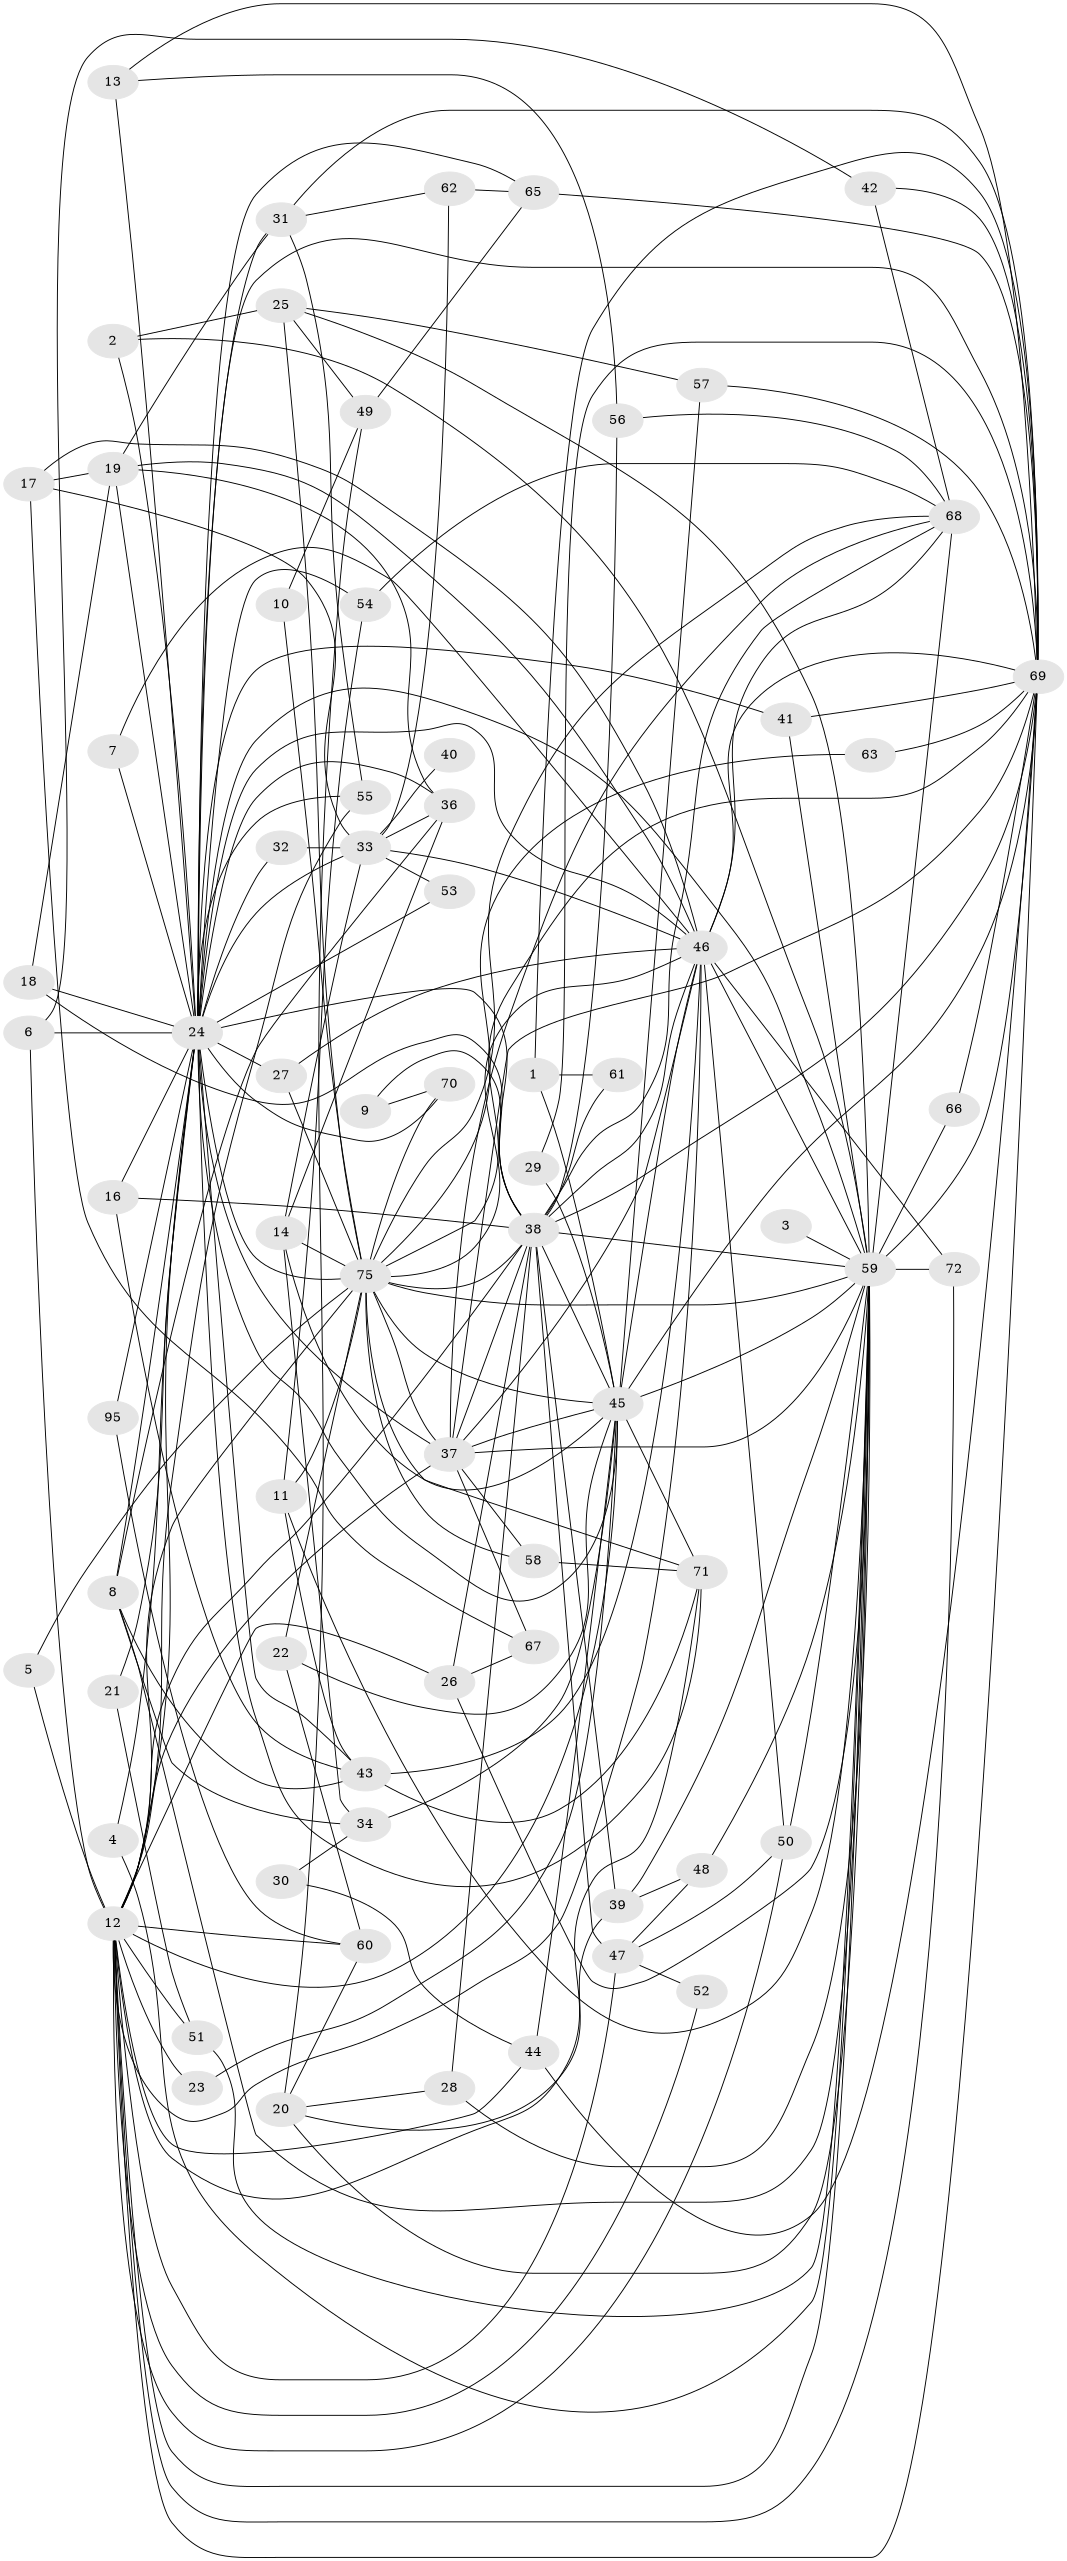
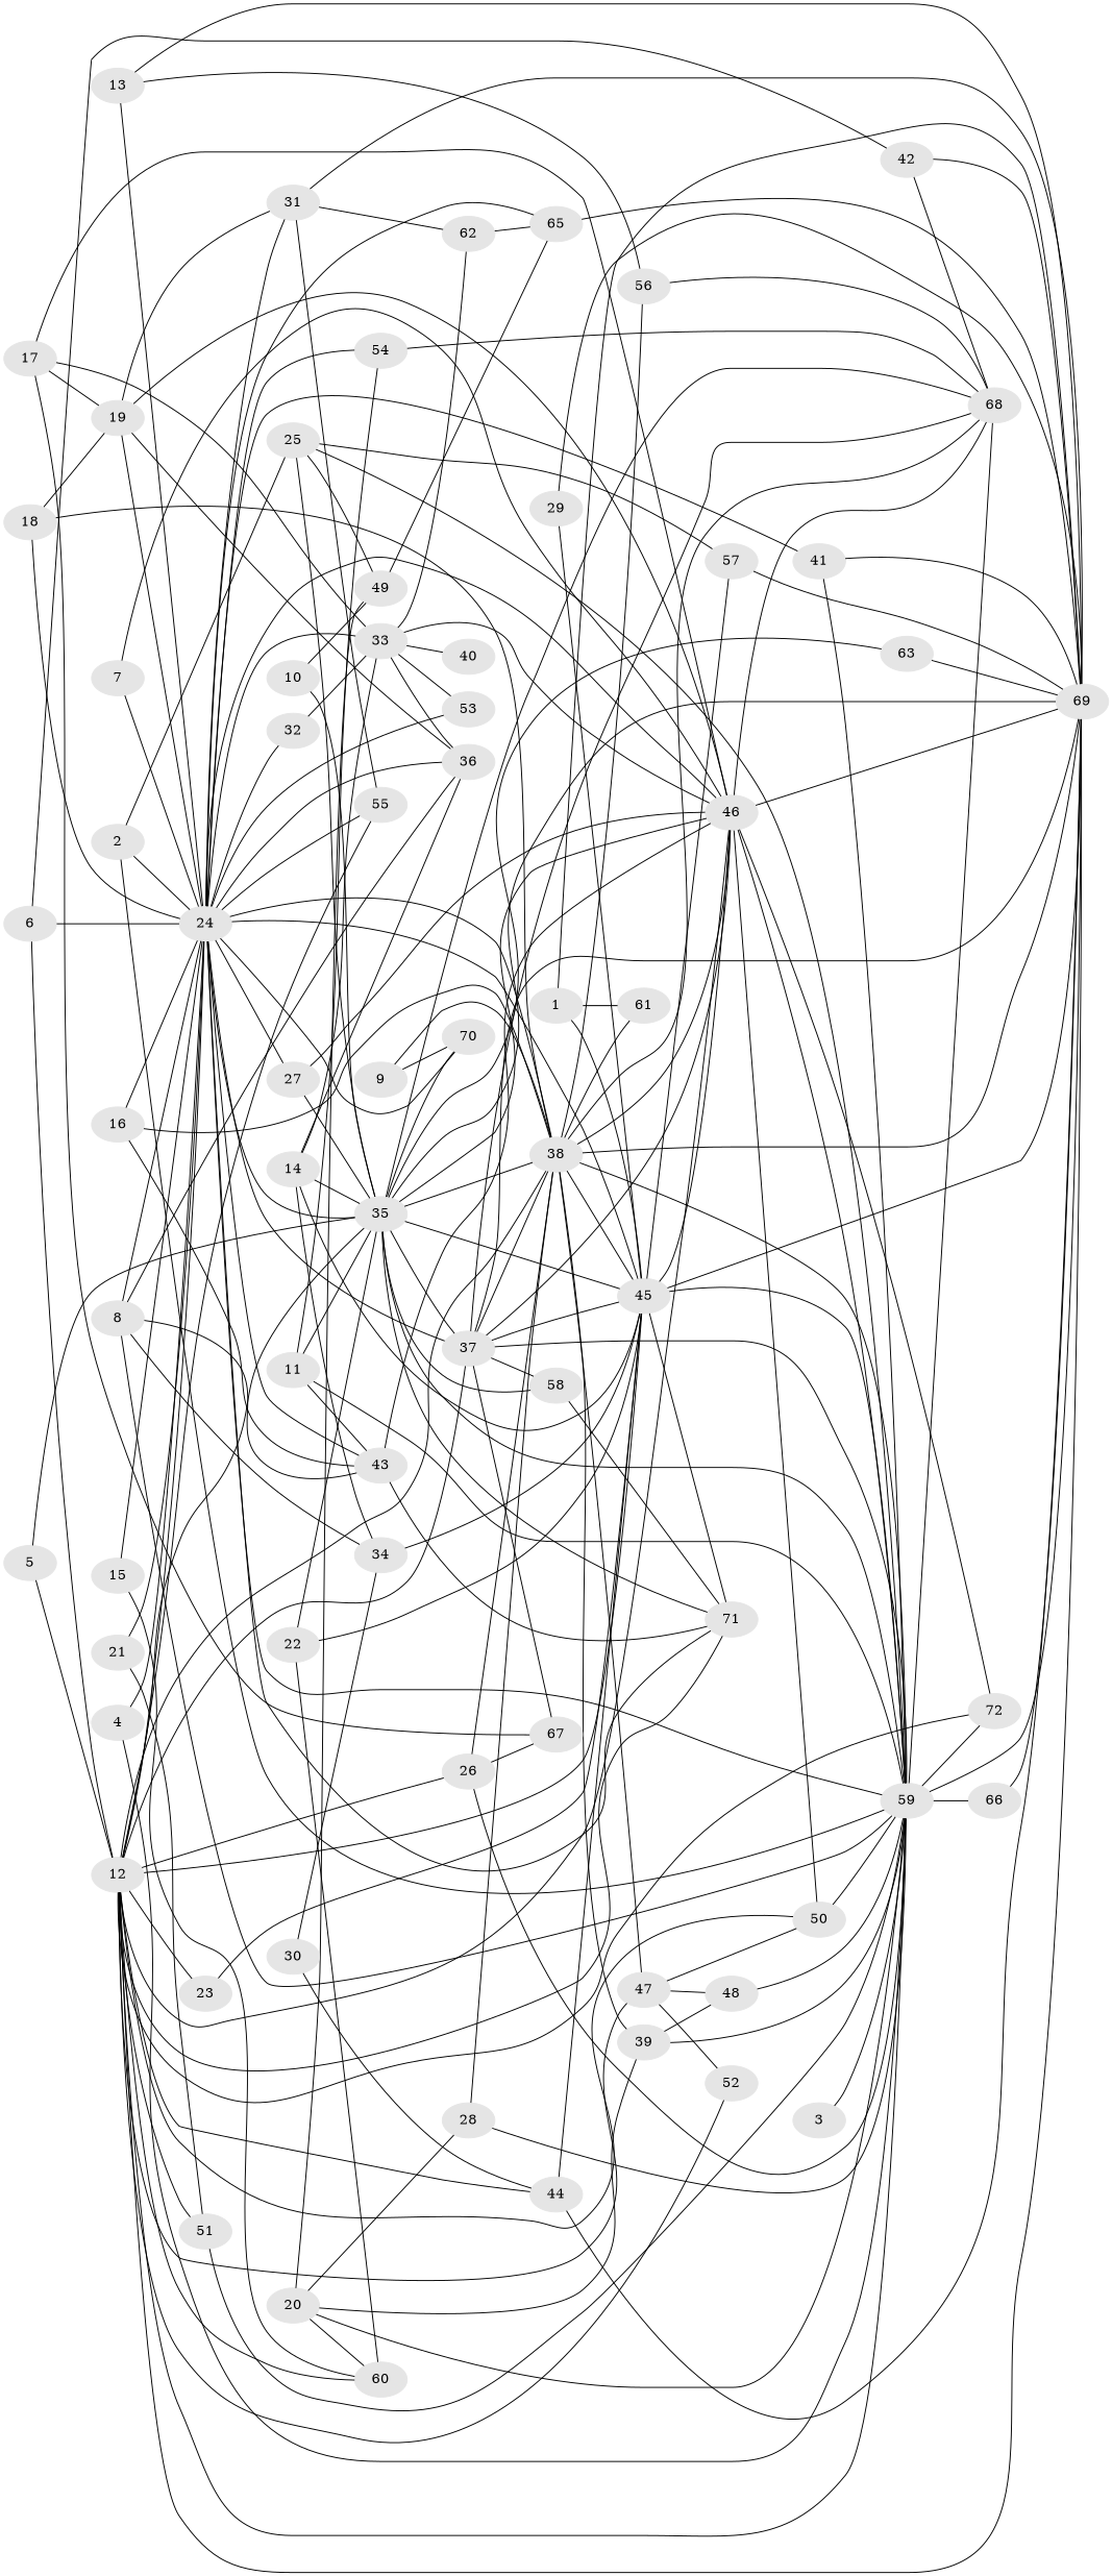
  graph {
    rankdir=LR
    node [color=gray90 style=filled]
    edge [weight=1.0]
    1
    45
    61
    69
    59
    46
    71
    57
    2
    24
    25
-   35 [label=75]
+   35
    36
    43
    38
    70
    37
    54
    55
    33
    31
    27
    32
    41
    53
    65
    49
    72
    68
    66
    3
    4
    5
    12
    23
    26
    44
    47
    50
    51
    52
    60
    58
    63
    6
    42
    7
    8
    34
    9
    56
    39
    10
    67
    11
    48
    13
    14
    62
    40
-   15 [label=95]
+   15
    16
    17
    19
    18
    20
    28
    21
    22
    29
    30
    1 -- 45
    1 -- 61
    1 -- 69
    45 -- 69
    45 -- 59
    45 -- 46
    45 -- 71
    45 -- 57
    59 -- 69 [weight=2.0]
    59 -- 72
    59 -- 68
    59 -- 66
    46 -- 69
    46 -- 59 [weight=2.0]
    46 -- 72
    46 -- 68
    46 -- 50
    57 -- 69
    2 -- 59
    2 -- 24
    2 -- 25
    24 -- 45 [weight=4.0]
-   24 -- 69 [weight=4.0]
    24 -- 59 [weight=4.0]
    24 -- 46 [weight=4.0]
    24 -- 71
    24 -- 35 [weight=3.0]
    24 -- 36
    24 -- 43
    24 -- 38 [weight=3.0]
    24 -- 70
    24 -- 37 [weight=3.0]
    24 -- 54
    24 -- 55
    24 -- 33 [weight=2.0]
    24 -- 31
    24 -- 27 [weight=2.0]
    24 -- 32
    24 -- 41
    24 -- 53
    24 -- 65
    25 -- 59
    25 -- 57
    25 -- 35
    25 -- 49
    35 -- 45
    35 -- 69
    35 -- 59
    35 -- 46
    35 -- 71
    35 -- 38
    35 -- 70 [weight=2.0]
    35 -- 37
    35 -- 68
    35 -- 58
    35 -- 63
    43 -- 46
    43 -- 71
    38 -- 45
    38 -- 61
    38 -- 69
    38 -- 59
    38 -- 46
    38 -- 68
    38 -- 47
    38 -- 56
    38 -- 39
    37 -- 45
    37 -- 69
    37 -- 59
    37 -- 46
    37 -- 38
    37 -- 68
    37 -- 58
    37 -- 67
    54 -- 68
    33 -- 46
    33 -- 36
    33 -- 53
    33 -- 62
    33 -- 40
    31 -- 69
    31 -- 55
    31 -- 62
    27 -- 46
    27 -- 35
    32 -- 33
    41 -- 69
    41 -- 59
    65 -- 69
    49 -- 65
    66 -- 69
    3 -- 59
    4 -- 59
    4 -- 24
    5 -- 35
    5 -- 12
    12 -- 45
    12 -- 69
    12 -- 59
    12 -- 46
    12 -- 71
    12 -- 24 [weight=3.0]
    12 -- 35
    12 -- 38 [weight=2.0]
    12 -- 37 [weight=2.0]
    12 -- 55
    12 -- 72
    12 -- 23
    12 -- 26
    12 -- 44
    12 -- 47
    12 -- 50
    12 -- 51
    12 -- 52
    12 -- 60
    23 -- 45
    26 -- 59
    26 -- 38
    26 -- 67
    44 -- 45
    44 -- 69
    47 -- 50
    47 -- 52 [weight=2.0]
    47 -- 48
    50 -- 59
    51 -- 59
    58 -- 71
    63 -- 69
    6 -- 24 [weight=2.0]
    6 -- 12
    6 -- 42
    42 -- 69
    42 -- 68
    7 -- 46
    7 -- 24
    8 -- 59
    8 -- 24 [weight=2.0]
    8 -- 36
    8 -- 43
    8 -- 34
    34 -- 45
    9 -- 38
    9 -- 70
    56 -- 68
    39 -- 59
    39 -- 48
    10 -- 35
    10 -- 49
    11 -- 59
    11 -- 35
    11 -- 43
    11 -- 54
    48 -- 59
    13 -- 69
    13 -- 24
    13 -- 56
    14 -- 45
    14 -- 35
    14 -- 36
    14 -- 33
    14 -- 34
    62 -- 65
    15 -- 24
    15 -- 60
    16 -- 24
    16 -- 43
    16 -- 38
    17 -- 46
    17 -- 33
    17 -- 67
    17 -- 19
    19 -- 46
    19 -- 24
    19 -- 36
    19 -- 31
    18 -- 24
    18 -- 38
    18 -- 19
    20 -- 59
    20 -- 49
    20 -- 60
    20 -- 39
    20 -- 28
    28 -- 59
    28 -- 38 [weight=2.0]
    21 -- 24
    21 -- 51
    22 -- 45
    22 -- 35
    22 -- 60
    29 -- 45
    29 -- 69
    30 -- 44
    30 -- 34
  }
